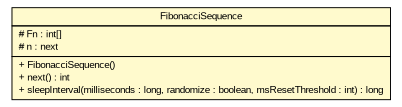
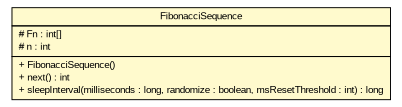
  digraph {
-   n1 [fontcolor=black fontname=arial fontsize=10.0 label=<<table border="0" cellborder="1" cellspacing="0" cellpadding="2" port="p" bgcolor="lemonChiffon" href="./FibonacciSequence.html"> 		<tr><td><table border="0" cellspacing="0" cellpadding="1"> 			<tr><td> FibonacciSequence </td></tr> 		</table></td></tr> 		<tr><td><table border="0" cellspacing="0" cellpadding="1"> 			<tr><td align="left"> # Fn : int[] </td></tr> 			<tr><td align="left"> # n : next </td></tr> 		</table></td></tr> 		<tr><td><table border="0" cellspacing="0" cellpadding="1"> 			<tr><td align="left"> + FibonacciSequence() </td></tr> 			<tr><td align="left"> + next() : int </td></tr> 			<tr><td align="left"> + sleepInterval(milliseconds : long, randomize : boolean, msResetThreshold : int) : long </td></tr> 		</table></td></tr> 		</table>> shape=plaintext]
+   n1 [fontcolor=black fontname=arial fontsize=10.0 label=<<table border="0" cellborder="1" cellspacing="0" cellpadding="2" port="p" bgcolor="lemonChiffon" href="./FibonacciSequence.html"> 		<tr><td><table border="0" cellspacing="0" cellpadding="1"> 			<tr><td> FibonacciSequence </td></tr> 		</table></td></tr> 		<tr><td><table border="0" cellspacing="0" cellpadding="1"> 			<tr><td align="left"> # Fn : int[] </td></tr> 			<tr><td align="left"> # n : int </td></tr> 		</table></td></tr> 		<tr><td><table border="0" cellspacing="0" cellpadding="1"> 			<tr><td align="left"> + FibonacciSequence() </td></tr> 			<tr><td align="left"> + next() : int </td></tr> 			<tr><td align="left"> + sleepInterval(milliseconds : long, randomize : boolean, msResetThreshold : int) : long </td></tr> 		</table></td></tr> 		</table>> shape=plaintext]
  }
